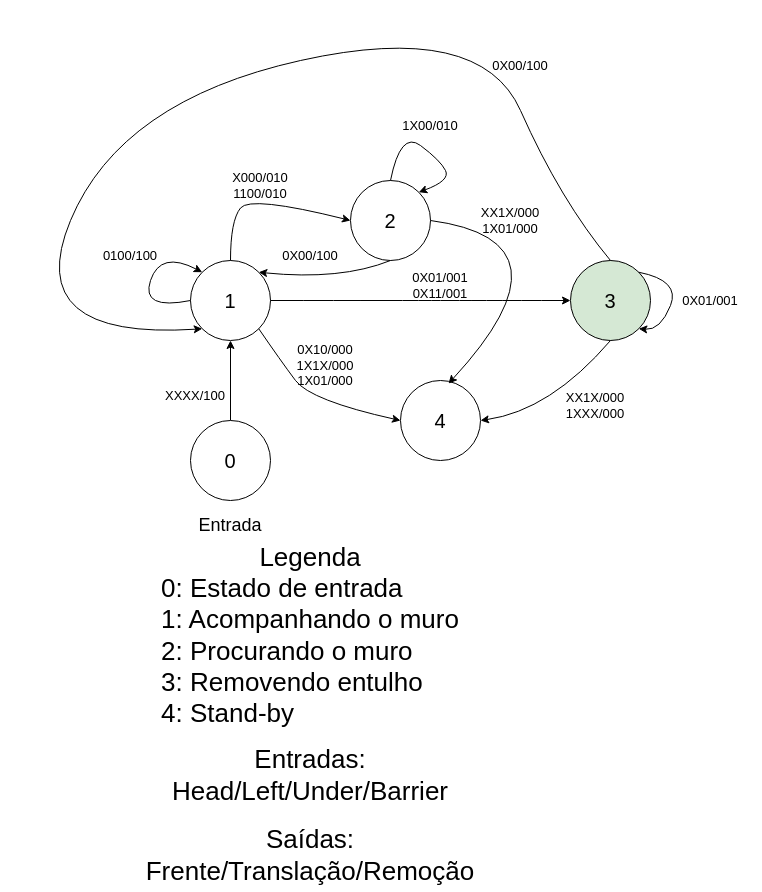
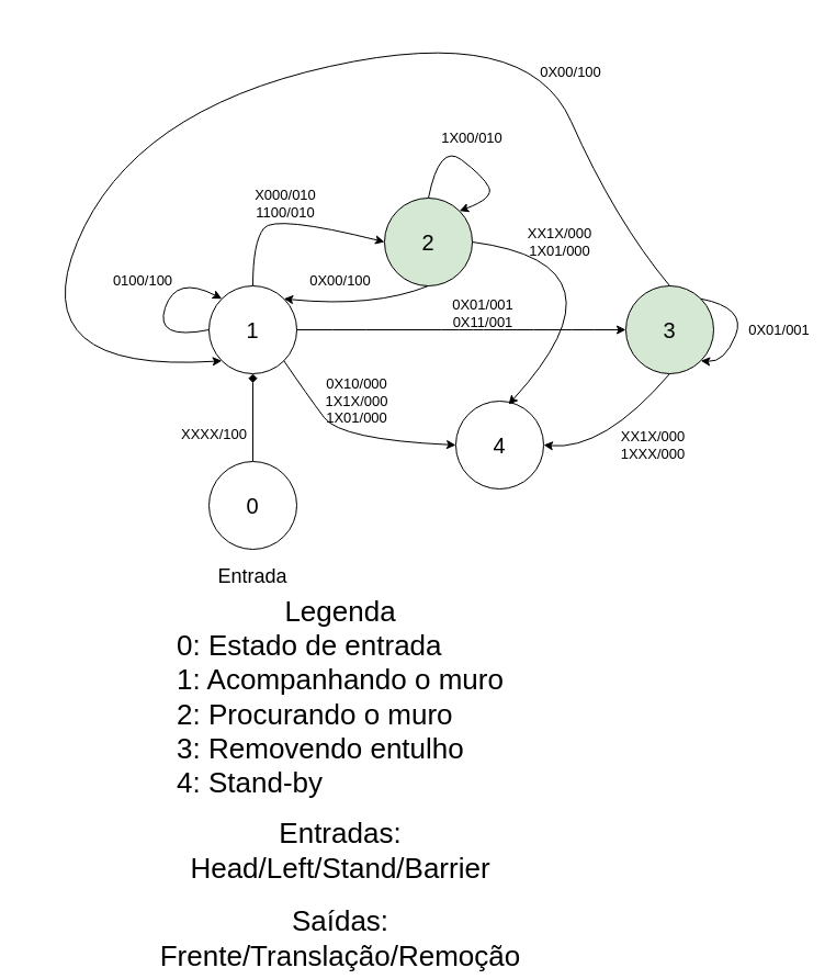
  <mxCell id="0" />
  <mxCell id="1" parent="0" />
  <mxCell id="2" value="1" style="ellipse;whiteSpace=wrap;html=1;aspect=fixed;fillColor=#FFFFFF;fontSize=20;" vertex="1" parent="1"><mxGeometry x="190" y="260" width="80" height="80" as="geometry" /></mxCell>
- <mxCell id="3" value="2" style="ellipse;whiteSpace=wrap;html=1;aspect=fixed;fontSize=20;" vertex="1" parent="1"><mxGeometry x="350" y="180" width="80" height="80" as="geometry" /></mxCell>
+ <mxCell id="3" value="2" style="ellipse;whiteSpace=wrap;html=1;aspect=fixed;fontSize=20;fillColor=#d5e8d4;" vertex="1" parent="1"><mxGeometry x="350" y="180" width="80" height="80" as="geometry" /></mxCell>
  <mxCell id="4" value="3" style="ellipse;whiteSpace=wrap;html=1;aspect=fixed;fontSize=20;fillColor=#d5e8d4;" vertex="1" parent="1"><mxGeometry x="570" y="260" width="80" height="80" as="geometry" /></mxCell>
- <mxCell id="5" value="4" style="ellipse;whiteSpace=wrap;html=1;aspect=fixed;fontSize=20;" vertex="1" parent="1"><mxGeometry x="400" y="380" width="80" height="80" as="geometry" /></mxCell>
+ <mxCell id="5" value="4" style="ellipse;whiteSpace=wrap;html=1;aspect=fixed;fontSize=20;" vertex="1" parent="1"><mxGeometry x="415" y="365" width="80" height="80" as="geometry" /></mxCell>
  <mxCell id="6" value="" style="curved=1;endArrow=classic;html=1;rounded=0;exitX=0.5;exitY=0;exitDx=0;exitDy=0;entryX=0;entryY=0.5;entryDx=0;entryDy=0;" edge="1" parent="1" source="2" target="3"><mxGeometry width="50" height="50" relative="1" as="geometry"><mxPoint x="250" y="245" as="sourcePoint" /><mxPoint x="300" y="195" as="targetPoint" /><Array as="points"><mxPoint x="230" y="220" /><mxPoint x="250" y="195" /></Array></mxGeometry></mxCell>
  <mxCell id="7" value="" style="curved=1;endArrow=classic;html=1;rounded=0;exitX=0.5;exitY=1;exitDx=0;exitDy=0;entryX=1;entryY=0;entryDx=0;entryDy=0;" edge="1" parent="1" source="3" target="2"><mxGeometry width="50" height="50" relative="1" as="geometry"><mxPoint x="280" y="400" as="sourcePoint" /><mxPoint x="280" y="250" as="targetPoint" /><Array as="points"><mxPoint x="340" y="280" /></Array></mxGeometry></mxCell>
  <mxCell id="8" value="" style="curved=1;endArrow=classic;html=1;rounded=0;exitX=0;exitY=0.5;exitDx=0;exitDy=0;entryX=0;entryY=0;entryDx=0;entryDy=0;" edge="1" parent="1" source="2" target="2"><mxGeometry width="50" height="50" relative="1" as="geometry"><mxPoint x="110" y="310" as="sourcePoint" /><mxPoint x="160" y="260" as="targetPoint" /><Array as="points"><mxPoint x="140" y="310" /><mxPoint x="160" y="250" /></Array></mxGeometry></mxCell>
  <mxCell id="9" value="" style="curved=1;endArrow=classic;html=1;rounded=0;exitX=1;exitY=0.5;exitDx=0;exitDy=0;entryX=0;entryY=0.5;entryDx=0;entryDy=0;" edge="1" parent="1" source="2" target="4"><mxGeometry width="50" height="50" relative="1" as="geometry"><mxPoint x="270" y="390" as="sourcePoint" /><mxPoint x="320" y="340" as="targetPoint" /><Array as="points"><mxPoint x="410" y="300" /><mxPoint x="470" y="300" /></Array></mxGeometry></mxCell>
  <mxCell id="10" value="" style="curved=1;endArrow=classic;html=1;rounded=0;exitX=0.5;exitY=0;exitDx=0;exitDy=0;entryX=0;entryY=1;entryDx=0;entryDy=0;" edge="1" parent="1" source="4" target="2"><mxGeometry width="50" height="50" relative="1" as="geometry"><mxPoint x="410" y="100" as="sourcePoint" /><mxPoint x="-20" y="330" as="targetPoint" /><Array as="points"><mxPoint x="560" y="200" /><mxPoint x="480" y="20" /><mxPoint x="120" y="100" /><mxPoint x="20" y="340" /></Array></mxGeometry></mxCell>
  <mxCell id="11" value="" style="curved=1;endArrow=classic;html=1;rounded=0;exitX=0.5;exitY=1;exitDx=0;exitDy=0;entryX=1;entryY=0.5;entryDx=0;entryDy=0;" edge="1" parent="1" source="4" target="5"><mxGeometry width="50" height="50" relative="1" as="geometry"><mxPoint x="580" y="450" as="sourcePoint" /><mxPoint x="630" y="400" as="targetPoint" /><Array as="points"><mxPoint x="550" y="410" /></Array></mxGeometry></mxCell>
  <mxCell id="12" value="&lt;div style=&quot;font-size: 13px;&quot;&gt;X000/010&lt;/div&gt;&lt;div style=&quot;font-size: 13px;&quot;&gt;1100/010&lt;br style=&quot;font-size: 13px;&quot;&gt;&lt;/div&gt;" style="text;strokeColor=none;align=center;fillColor=none;html=1;verticalAlign=middle;whiteSpace=wrap;rounded=0;fontSize=13;" vertex="1" parent="1"><mxGeometry x="230" y="170" width="60" height="30" as="geometry" /></mxCell>
  <mxCell id="13" value="&lt;div style=&quot;font-size: 13px;&quot;&gt;0X00/100&lt;/div&gt;" style="text;strokeColor=none;align=center;fillColor=none;html=1;verticalAlign=middle;whiteSpace=wrap;rounded=0;fontSize=13;" vertex="1" parent="1"><mxGeometry x="490" y="50" width="60" height="30" as="geometry" /></mxCell>
  <mxCell id="14" value="Entrada" style="text;strokeColor=none;align=center;fillColor=none;html=1;verticalAlign=middle;whiteSpace=wrap;rounded=0;fontSize=18;" vertex="1" parent="1"><mxGeometry x="195" y="510" width="70" height="30" as="geometry" /></mxCell>
  <mxCell id="15" value="&lt;div style=&quot;font-size: 13px;&quot;&gt;XX1X/000&lt;/div&gt;&lt;div style=&quot;font-size: 13px;&quot;&gt;1XXX/000&lt;br style=&quot;font-size: 13px;&quot;&gt;&lt;/div&gt;" style="text;strokeColor=none;align=center;fillColor=none;html=1;verticalAlign=middle;whiteSpace=wrap;rounded=0;fontSize=13;" vertex="1" parent="1"><mxGeometry x="560" y="390" width="70" height="30" as="geometry" /></mxCell>
  <mxCell id="16" value="&lt;div&gt;0X01/001&lt;/div&gt;0X11/001" style="text;strokeColor=none;align=center;fillColor=none;html=1;verticalAlign=middle;whiteSpace=wrap;rounded=0;fontSize=13;" vertex="1" parent="1"><mxGeometry x="410" y="270" width="60" height="30" as="geometry" /></mxCell>
  <mxCell id="17" value="0100/100" style="text;strokeColor=none;align=center;fillColor=none;html=1;verticalAlign=middle;whiteSpace=wrap;rounded=0;fontSize=13;" vertex="1" parent="1"><mxGeometry x="100" y="240" width="60" height="30" as="geometry" /></mxCell>
  <mxCell id="18" value="0X00/100" style="text;strokeColor=none;align=center;fillColor=none;html=1;verticalAlign=middle;whiteSpace=wrap;rounded=0;fontSize=13;" vertex="1" parent="1"><mxGeometry x="280" y="240" width="60" height="30" as="geometry" /></mxCell>
  <mxCell id="19" value="&lt;div style=&quot;font-size: 26px;&quot;&gt;Legenda&lt;/div&gt;&lt;div style=&quot;font-size: 26px;&quot; align=&quot;left&quot;&gt;0: Estado de entrada&lt;br&gt;&lt;/div&gt;&lt;div style=&quot;font-size: 26px;&quot; align=&quot;left&quot;&gt;1: Acompanhando o muro&lt;/div&gt;&lt;div style=&quot;font-size: 26px;&quot; align=&quot;left&quot;&gt;2: Procurando o muro&lt;/div&gt;&lt;div style=&quot;font-size: 26px;&quot; align=&quot;left&quot;&gt;3: Removendo entulho&lt;/div&gt;&lt;div style=&quot;font-size: 26px;&quot; align=&quot;left&quot;&gt;4: Stand-by&lt;br style=&quot;font-size: 26px;&quot;&gt;&lt;/div&gt;" style="text;strokeColor=none;align=center;fillColor=none;html=1;verticalAlign=middle;whiteSpace=wrap;rounded=0;fontSize=26;" vertex="1" parent="1"><mxGeometry x="105" y="620" width="410" height="30" as="geometry" /></mxCell>
- <mxCell id="20" value="&lt;div style=&quot;font-size: 26px;&quot;&gt;Entradas:&lt;br&gt;&lt;/div&gt;Head/Left/Under/Barrier" style="text;strokeColor=none;align=center;fillColor=none;html=1;verticalAlign=middle;whiteSpace=wrap;rounded=0;fontSize=26;" vertex="1" parent="1"><mxGeometry x="105" y="760" width="410" height="30" as="geometry" /></mxCell>
+ <mxCell id="20" value="&lt;div style=&quot;font-size: 26px;&quot;&gt;Entradas:&lt;br&gt;&lt;/div&gt;Head/Left/Stand/Barrier" style="text;strokeColor=none;align=center;fillColor=none;html=1;verticalAlign=middle;whiteSpace=wrap;rounded=0;fontSize=26;" vertex="1" parent="1"><mxGeometry x="105" y="760" width="410" height="30" as="geometry" /></mxCell>
  <mxCell id="21" value="&lt;div&gt;Saídas:&lt;/div&gt;&lt;div&gt;Frente/Translação/Remoção&lt;br&gt;&lt;/div&gt;" style="text;strokeColor=none;align=center;fillColor=none;html=1;verticalAlign=middle;whiteSpace=wrap;rounded=0;fontSize=26;" vertex="1" parent="1"><mxGeometry x="105" y="840" width="410" height="30" as="geometry" /></mxCell>
  <mxCell id="22" value="" style="curved=1;endArrow=classic;html=1;rounded=0;entryX=0;entryY=0.5;entryDx=0;entryDy=0;exitX=1;exitY=1;exitDx=0;exitDy=0;" edge="1" parent="1" source="2" target="5"><mxGeometry width="50" height="50" relative="1" as="geometry"><mxPoint x="280" y="430" as="sourcePoint" /><mxPoint x="330" y="380" as="targetPoint" /><Array as="points"><mxPoint x="280" y="360" /><mxPoint x="310" y="400" /></Array></mxGeometry></mxCell>
  <mxCell id="23" value="&lt;div&gt;0X10/000&lt;/div&gt;&lt;div&gt;1X1X/000&lt;/div&gt;&lt;div&gt;1X01/000&lt;br&gt;&lt;/div&gt;" style="text;strokeColor=none;align=center;fillColor=none;html=1;verticalAlign=middle;whiteSpace=wrap;rounded=0;fontSize=13;" vertex="1" parent="1"><mxGeometry x="295" y="350" width="60" height="30" as="geometry" /></mxCell>
- <mxCell id="24" value="" style="edgeStyle=orthogonalEdgeStyle;rounded=0;orthogonalLoop=1;jettySize=auto;html=1;" edge="1" parent="1" source="25" target="2"><mxGeometry relative="1" as="geometry" /></mxCell>
+ <mxCell id="24" value="" style="edgeStyle=orthogonalEdgeStyle;rounded=0;orthogonalLoop=1;jettySize=auto;html=1;endArrow=diamond;" edge="1" parent="1" source="25" target="2"><mxGeometry relative="1" as="geometry" /></mxCell>
  <mxCell id="25" value="&lt;font style=&quot;font-size: 20px;&quot;&gt;0&lt;/font&gt;" style="ellipse;whiteSpace=wrap;html=1;aspect=fixed;fillColor=#FFFFFF;" vertex="1" parent="1"><mxGeometry x="190" y="420" width="80" height="80" as="geometry" /></mxCell>
  <mxCell id="26" value="&lt;div&gt;XXXX/100&lt;/div&gt;" style="text;strokeColor=none;align=center;fillColor=none;html=1;verticalAlign=middle;whiteSpace=wrap;rounded=0;fontSize=13;" vertex="1" parent="1"><mxGeometry x="160" y="380" width="70" height="30" as="geometry" /></mxCell>
  <mxCell id="27" value="" style="curved=1;endArrow=classic;html=1;rounded=0;entryX=1;entryY=0;entryDx=0;entryDy=0;exitX=0.5;exitY=0;exitDx=0;exitDy=0;" edge="1" parent="1" source="3" target="3"><mxGeometry width="50" height="50" relative="1" as="geometry"><mxPoint x="420" y="130" as="sourcePoint" /><mxPoint x="520" y="190" as="targetPoint" /><Array as="points"><mxPoint x="400" y="130" /><mxPoint x="440" y="160" /><mxPoint x="450" y="180" /></Array></mxGeometry></mxCell>
  <mxCell id="28" value="1X00/010" style="text;strokeColor=none;align=center;fillColor=none;html=1;verticalAlign=middle;whiteSpace=wrap;rounded=0;fontSize=13;" vertex="1" parent="1"><mxGeometry x="400" y="110" width="60" height="30" as="geometry" /></mxCell>
  <mxCell id="29" value="" style="curved=1;endArrow=classic;html=1;rounded=0;exitX=1;exitY=0.5;exitDx=0;exitDy=0;entryX=0.6;entryY=0.038;entryDx=0;entryDy=0;entryPerimeter=0;" edge="1" parent="1" source="3" target="5"><mxGeometry width="50" height="50" relative="1" as="geometry"><mxPoint x="470" y="245" as="sourcePoint" /><mxPoint x="520" y="195" as="targetPoint" /><Array as="points"><mxPoint x="580" y="240" /></Array></mxGeometry></mxCell>
  <mxCell id="30" value="&lt;div style=&quot;font-size: 13px;&quot;&gt;XX1X/000&lt;/div&gt;&lt;div style=&quot;font-size: 13px;&quot;&gt;1X01/000&lt;br style=&quot;font-size: 13px;&quot;&gt;&lt;/div&gt;" style="text;strokeColor=none;align=center;fillColor=none;html=1;verticalAlign=middle;whiteSpace=wrap;rounded=0;fontSize=13;" vertex="1" parent="1"><mxGeometry x="470" y="205" width="80" height="30" as="geometry" /></mxCell>
  <mxCell id="31" value="" style="curved=1;endArrow=classic;html=1;rounded=0;exitX=1;exitY=0;exitDx=0;exitDy=0;entryX=1;entryY=1;entryDx=0;entryDy=0;" edge="1" parent="1" source="4" target="4"><mxGeometry width="50" height="50" relative="1" as="geometry"><mxPoint x="660" y="280" as="sourcePoint" /><mxPoint x="710" y="230" as="targetPoint" /><Array as="points"><mxPoint x="680" y="280" /><mxPoint x="660" y="330" /></Array></mxGeometry></mxCell>
  <mxCell id="32" value="0X01/001" style="text;strokeColor=none;align=center;fillColor=none;html=1;verticalAlign=middle;whiteSpace=wrap;rounded=0;fontSize=13;" vertex="1" parent="1"><mxGeometry x="680" y="285" width="60" height="30" as="geometry" /></mxCell>
